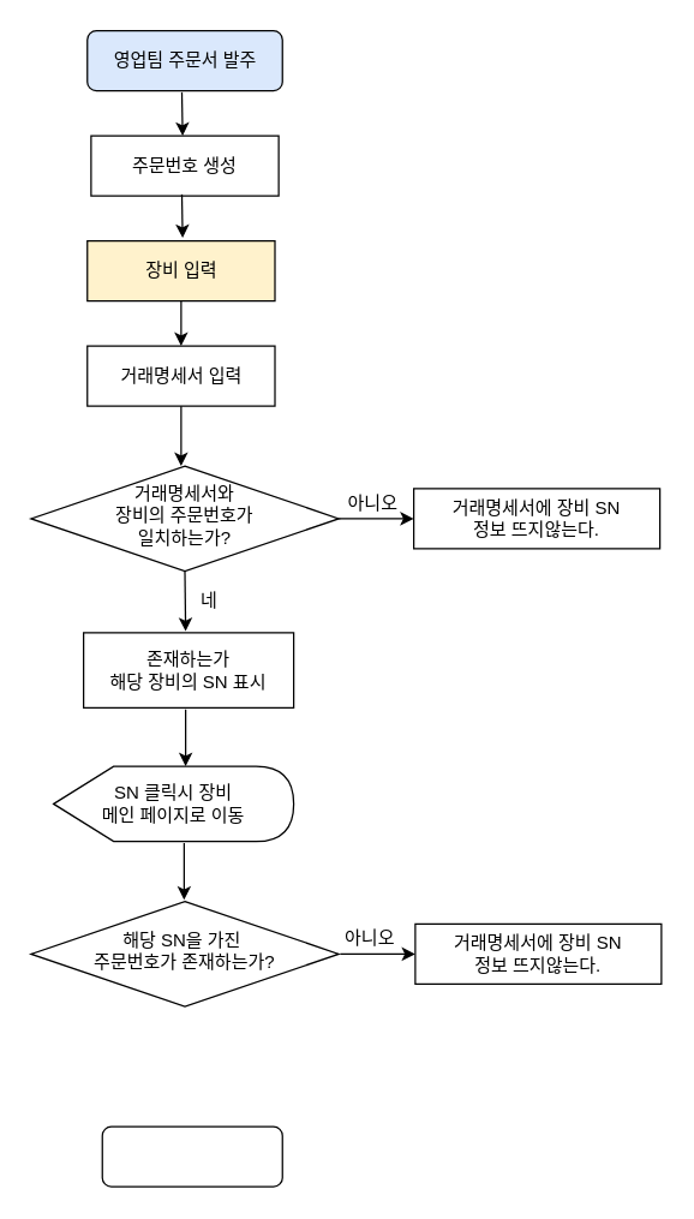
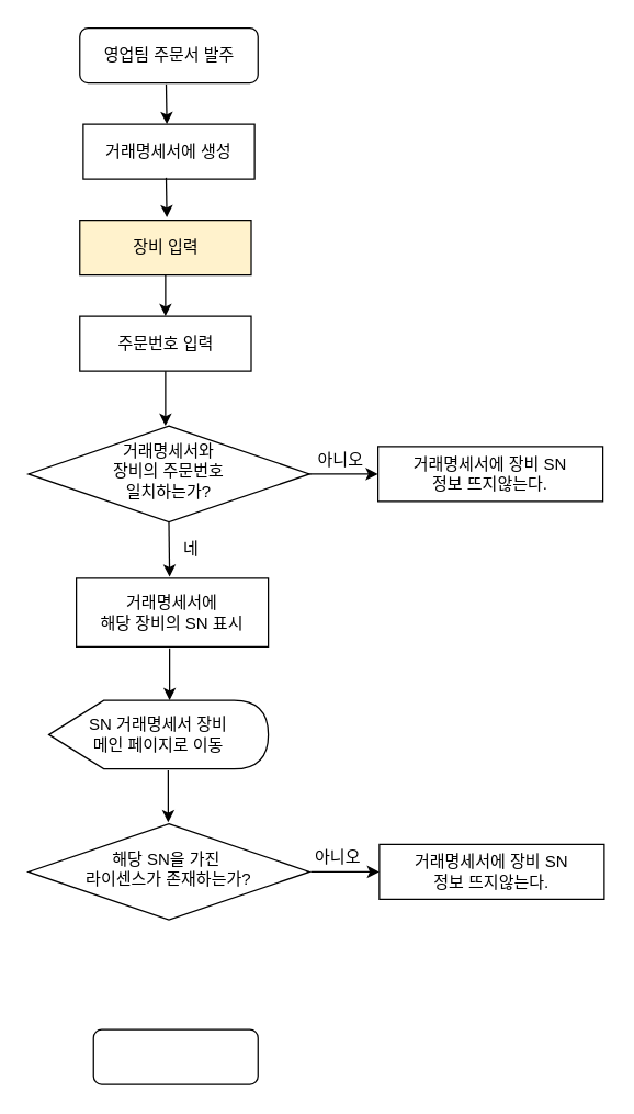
  <mxCell id="0" />
  <mxCell id="1" parent="0" />
- <mxCell id="2" value="영업팀 주문서 발주" style="rounded=1;whiteSpace=wrap;html=1;fontSize=12;glass=0;strokeWidth=1;shadow=0;fillColor=#dae8fc;" parent="1" vertex="1"><mxGeometry x="57.5" y="20" width="130" height="40" as="geometry" /></mxCell>
+ <mxCell id="2" value="영업팀 주문서 발주" style="rounded=1;whiteSpace=wrap;html=1;fontSize=12;glass=0;strokeWidth=1;shadow=0;" parent="1" vertex="1"><mxGeometry x="57.5" y="20" width="130" height="40" as="geometry" /></mxCell>
  <mxCell id="3" value="" style="rounded=1;whiteSpace=wrap;html=1;fontSize=12;glass=0;strokeWidth=1;shadow=0;" parent="1" vertex="1"><mxGeometry x="67.5" y="750" width="120" height="40" as="geometry" /></mxCell>
- <mxCell id="4" value="존재하는가 &lt;br&gt;해당 장비의 SN 표시" style="rounded=1;whiteSpace=wrap;html=1;fontSize=12;glass=0;strokeWidth=1;shadow=0;arcSize=0;" parent="1" vertex="1"><mxGeometry x="55" y="421" width="140" height="50" as="geometry" /></mxCell>
- <mxCell id="5" value="거래명세서와 &lt;br&gt;장비의 주문번호가 &lt;br&gt;일치하는가?" style="rhombus;whiteSpace=wrap;html=1;shadow=0;fontFamily=Helvetica;fontSize=12;align=center;strokeWidth=1;spacing=6;spacingTop=-4;" vertex="1" parent="1"><mxGeometry x="20" y="310" width="205" height="70" as="geometry" /></mxCell>
- <mxCell id="6" value="주문번호 생성" style="rounded=0;whiteSpace=wrap;html=1;" vertex="1" parent="1"><mxGeometry x="60" y="90" width="125" height="40" as="geometry" /></mxCell>
- <mxCell id="7" value="거래명세서 입력" style="rounded=0;whiteSpace=wrap;html=1;" vertex="1" parent="1"><mxGeometry x="57.5" y="230" width="125" height="40" as="geometry" /></mxCell>
+ <mxCell id="4" value="거래명세서에 &lt;br&gt;해당 장비의 SN 표시" style="rounded=1;whiteSpace=wrap;html=1;fontSize=12;glass=0;strokeWidth=1;shadow=0;arcSize=0;" parent="1" vertex="1"><mxGeometry x="55" y="421" width="140" height="50" as="geometry" /></mxCell>
+ <mxCell id="5" value="거래명세서와 &lt;br&gt;장비의 주문번호 &lt;br&gt;일치하는가?" style="rhombus;whiteSpace=wrap;html=1;shadow=0;fontFamily=Helvetica;fontSize=12;align=center;strokeWidth=1;spacing=6;spacingTop=-4;" vertex="1" parent="1"><mxGeometry x="20" y="310" width="205" height="70" as="geometry" /></mxCell>
+ <mxCell id="6" value="거래명세서에 생성" style="rounded=0;whiteSpace=wrap;html=1;" vertex="1" parent="1"><mxGeometry x="60" y="90" width="125" height="40" as="geometry" /></mxCell>
+ <mxCell id="7" value="주문번호 입력" style="rounded=0;whiteSpace=wrap;html=1;" vertex="1" parent="1"><mxGeometry x="57.5" y="230" width="125" height="40" as="geometry" /></mxCell>
  <mxCell id="8" value="" style="edgeStyle=orthogonalEdgeStyle;rounded=0;orthogonalLoop=1;jettySize=auto;html=1;" edge="1" parent="1"><mxGeometry relative="1" as="geometry"><mxPoint x="120.5" y="61" as="sourcePoint" /><mxPoint x="121" y="90" as="targetPoint" /></mxGeometry></mxCell>
  <mxCell id="9" value="거래명세서에 장비 SN &lt;br&gt;정보 뜨지않는다." style="rounded=0;whiteSpace=wrap;html=1;" vertex="1" parent="1"><mxGeometry x="275" y="325" width="164" height="40" as="geometry" /></mxCell>
  <mxCell id="10" value="" style="endArrow=classic;html=1;rounded=0;exitX=0.5;exitY=1;exitDx=0;exitDy=0;" edge="1" parent="1" source="5"><mxGeometry width="50" height="50" relative="1" as="geometry"><mxPoint x="95" y="450" as="sourcePoint" /><mxPoint x="123" y="420" as="targetPoint" /></mxGeometry></mxCell>
  <mxCell id="11" value="" style="edgeStyle=orthogonalEdgeStyle;rounded=0;orthogonalLoop=1;jettySize=auto;html=1;" edge="1" parent="1"><mxGeometry relative="1" as="geometry"><mxPoint x="120.5" y="129" as="sourcePoint" /><mxPoint x="121" y="158" as="targetPoint" /></mxGeometry></mxCell>
  <mxCell id="12" value="장비 입력" style="rounded=0;whiteSpace=wrap;html=1;fillColor=#fff2cc;" vertex="1" parent="1"><mxGeometry x="57.5" y="160" width="125" height="40" as="geometry" /></mxCell>
  <mxCell id="13" value="" style="endArrow=classic;html=1;rounded=0;exitX=0.5;exitY=1;exitDx=0;exitDy=0;" edge="1" parent="1" source="12"><mxGeometry width="50" height="50" relative="1" as="geometry"><mxPoint x="105" y="250" as="sourcePoint" /><mxPoint x="120" y="230" as="targetPoint" /></mxGeometry></mxCell>
  <mxCell id="14" value="" style="endArrow=classic;html=1;rounded=0;exitX=0.5;exitY=1;exitDx=0;exitDy=0;" edge="1" parent="1" source="7"><mxGeometry width="50" height="50" relative="1" as="geometry"><mxPoint x="125" y="320" as="sourcePoint" /><mxPoint x="120" y="310" as="targetPoint" /></mxGeometry></mxCell>
  <mxCell id="15" value="" style="endArrow=classic;html=1;rounded=0;exitX=1;exitY=0.5;exitDx=0;exitDy=0;entryX=0;entryY=0.5;entryDx=0;entryDy=0;" edge="1" parent="1" source="5" target="9"><mxGeometry width="50" height="50" relative="1" as="geometry"><mxPoint x="255" y="360" as="sourcePoint" /><mxPoint x="305" y="310" as="targetPoint" /></mxGeometry></mxCell>
  <mxCell id="16" value="아니오" style="text;html=1;strokeColor=none;fillColor=none;align=center;verticalAlign=middle;whiteSpace=wrap;overflow=hidden;" vertex="1" parent="1"><mxGeometry x="208" y="325" width="80" height="20" as="geometry" /></mxCell>
  <mxCell id="17" value="네" style="text;html=1;strokeColor=none;fillColor=none;align=center;verticalAlign=middle;whiteSpace=wrap;overflow=hidden;" vertex="1" parent="1"><mxGeometry x="99" y="390" width="80" height="20" as="geometry" /></mxCell>
  <mxCell id="18" value="" style="endArrow=classic;html=1;rounded=0;" edge="1" parent="1"><mxGeometry width="50" height="50" relative="1" as="geometry"><mxPoint x="123" y="472" as="sourcePoint" /><mxPoint x="123" y="510" as="targetPoint" /></mxGeometry></mxCell>
- <mxCell id="19" value="SN 클릭시 장비 &lt;br&gt;메인 페이지로 이동" style="shape=display;whiteSpace=wrap;html=1;" vertex="1" parent="1"><mxGeometry x="35" y="510" width="160" height="50" as="geometry" /></mxCell>
- <mxCell id="20" value="해당 SN을 가진&amp;nbsp;&lt;br&gt;주문번호가 존재하는가?" style="rhombus;whiteSpace=wrap;html=1;shadow=0;fontFamily=Helvetica;fontSize=12;align=center;strokeWidth=1;spacing=6;spacingTop=-4;" vertex="1" parent="1"><mxGeometry x="20" y="600" width="205" height="70" as="geometry" /></mxCell>
+ <mxCell id="19" value="SN 거래명세서 장비 &lt;br&gt;메인 페이지로 이동" style="shape=display;whiteSpace=wrap;html=1;" vertex="1" parent="1"><mxGeometry x="35" y="510" width="160" height="50" as="geometry" /></mxCell>
+ <mxCell id="20" value="해당 SN을 가진&amp;nbsp;&lt;br&gt;라이센스가 존재하는가?" style="rhombus;whiteSpace=wrap;html=1;shadow=0;fontFamily=Helvetica;fontSize=12;align=center;strokeWidth=1;spacing=6;spacingTop=-4;" vertex="1" parent="1"><mxGeometry x="20" y="600" width="205" height="70" as="geometry" /></mxCell>
  <mxCell id="21" value="" style="endArrow=classic;html=1;rounded=0;" edge="1" parent="1"><mxGeometry width="50" height="50" relative="1" as="geometry"><mxPoint x="122" y="561" as="sourcePoint" /><mxPoint x="122" y="599" as="targetPoint" /></mxGeometry></mxCell>
  <mxCell id="22" value="거래명세서에 장비 SN &lt;br&gt;정보 뜨지않는다." style="rounded=0;whiteSpace=wrap;html=1;" vertex="1" parent="1"><mxGeometry x="276" y="615" width="164" height="40" as="geometry" /></mxCell>
  <mxCell id="23" value="" style="endArrow=classic;html=1;rounded=0;exitX=1;exitY=0.5;exitDx=0;exitDy=0;entryX=0;entryY=0.5;entryDx=0;entryDy=0;" edge="1" parent="1" target="22"><mxGeometry width="50" height="50" relative="1" as="geometry"><mxPoint x="226" y="635" as="sourcePoint" /><mxPoint x="306" y="600" as="targetPoint" /></mxGeometry></mxCell>
  <mxCell id="24" value="아니오" style="text;html=1;strokeColor=none;fillColor=none;align=center;verticalAlign=middle;whiteSpace=wrap;overflow=hidden;" vertex="1" parent="1"><mxGeometry x="206" y="615" width="80" height="20" as="geometry" /></mxCell>
